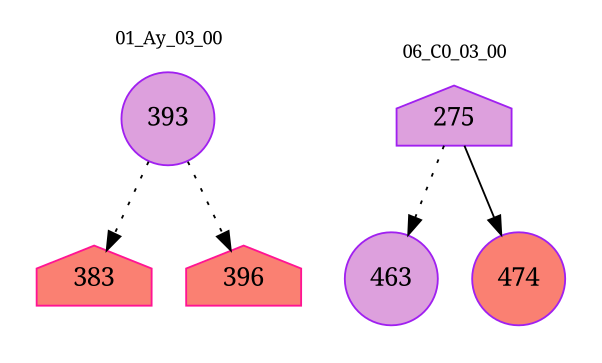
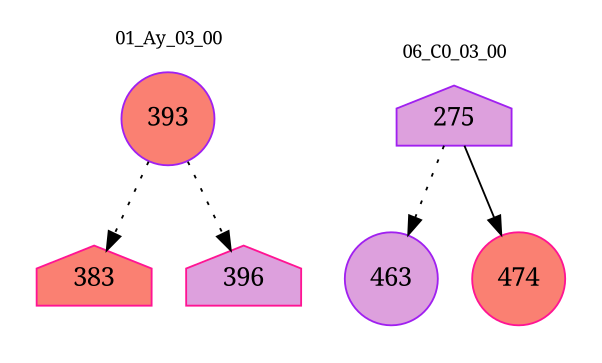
  digraph {
    fontname="Noto Serif"
    node [color=purple fillcolor=salmon fontname="Noto Serif" shape=circle style=filled]
    edge [color=black fontname="Noto Serif" style=dotted]
-   n1 [fillcolor=plum label=393]
+   n1 [label=393]
    n2 [color=deeppink label=383 shape=house]
-   n3 [color=deeppink label=396 shape=house]
+   n3 [color=deeppink fillcolor=plum label=396 shape=house]
    n4 [fillcolor=plum label=275 shape=house]
    n5 [fillcolor=plum label=463]
-   n6 [label=474]
+   n6 [color=deeppink label=474]
    subgraph cluster_1 {
      color=white
      fontsize=10
      label="01_Ay_03_00"
      n1
      n2
      n3
    }
    subgraph cluster_2 {
      color=white
      fontsize=10
      label="06_C0_03_00"
      n4
      n5
      n6
    }
    n1 -> n2
    n1 -> n3
    n4 -> n5
    n4 -> n6 [style=solid]
  }
